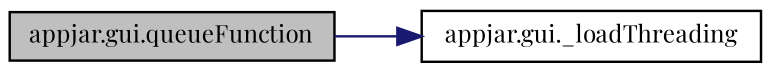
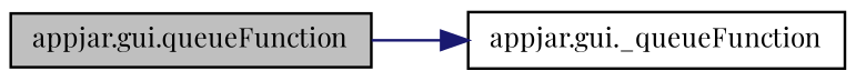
  digraph {
    rankdir=LR
    fontname="Playfair Display"
    node [color=black fontname="Playfair Display" fontsize=10 shape=record style=filled]
    n1 [fillcolor=grey75 fontcolor=black height=0.2 label="appjar.gui.queueFunction" width=0.4]
-   n2 [fillcolor=white height=0.2 label="appjar.gui._loadThreading" width=0.4]
+   n2 [fillcolor=white height=0.2 label="appjar.gui._queueFunction" width=0.4]
    n1 -> n2 [color=midnightblue fontname="Playfair Display" fontsize=10 labelfontname=Helvetica labelfontsize=10 style=solid]
  }
